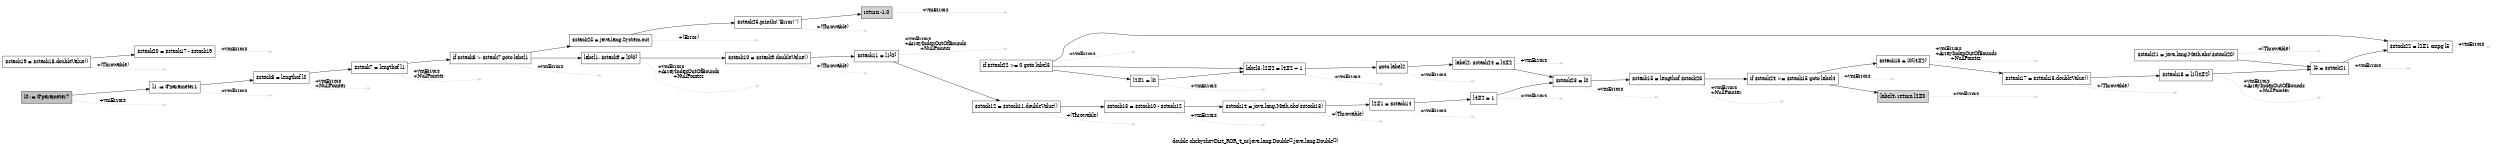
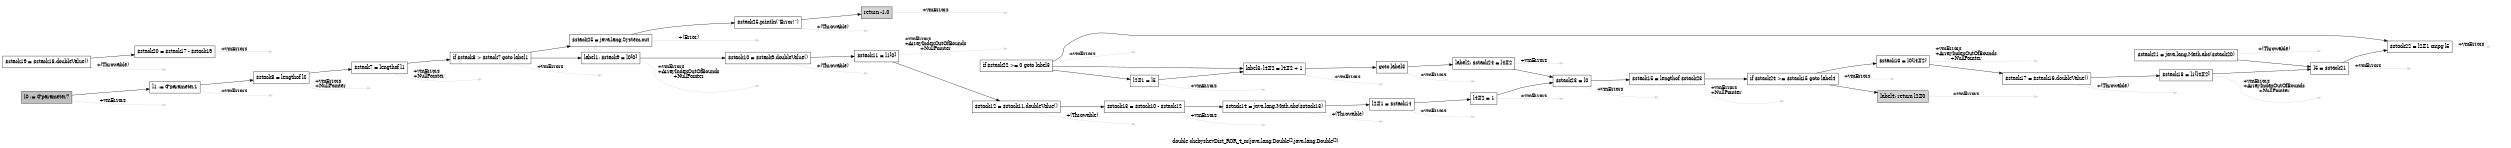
  digraph {
    label="double chebyshevDist_ROR_4_m(java.lang.Double[],java.lang.Double[])"
    rankdir=LR
    node [shape=box style=invis]
    edge [color=black]
    n1 [fillcolor=gray label="l0 := @parameter7" style=filled]
    n2 [label="l1 := @parameter1" style=""]
    n3 [label=Esc]
    n4 [label="$stack8 = lengthof l0" style=""]
    n5 [label=Esc]
    n6 [label="$stack7 = lengthof l1" style=""]
    n7 [label=Esc]
    n8 [label="if $stack8 > $stack7 goto label1" style=""]
    n9 [label=Esc]
    n10 [label="$stack25 = java.lang.System.out" style=""]
    n11 [label="label1: $stack9 = l0[0]" style=""]
    n12 [label=Esc]
    n13 [label="$stack25.println(\"Error!\")" style=""]
    n14 [label=Esc]
    n15 [label="$stack10 = $stack9.doubleValue()" style=""]
    n16 [label=Esc]
    n17 [fillcolor=lightgray label="return -1.0" style=filled]
    n18 [label=Esc]
    n19 [label="$stack11 = l1[0]" style=""]
    n20 [label=Esc]
    n21 [label=Esc]
    n22 [label="$stack12 = $stack11.doubleValue()" style=""]
    n23 [label=Esc]
    n24 [label="$stack13 = $stack10 - $stack12" style=""]
    n25 [label=Esc]
    n26 [label="$stack14 = java.lang.Math.abs($stack13)" style=""]
    n27 [label=Esc]
    n28 [label="l2#1 = $stack14" style=""]
    n29 [label=Esc]
    n30 [label="l4#2 = 1" style=""]
    n31 [label=Esc]
    n32 [label=Esc]
    n33 [label="$stack23 = l0" style=""]
    n34 [label="label2: $stack24 = l4#2" style=""]
    n35 [label=Esc]
    n36 [label="$stack15 = lengthof $stack23" style=""]
    n37 [label=Esc]
    n38 [label="if $stack24 >= $stack15 goto label4" style=""]
    n39 [label=Esc]
    n40 [label="$stack16 = l0[l4#2]" style=""]
    n41 [fillcolor=lightgray label="label4: return l2#0" style=filled]
    n42 [label=Esc]
    n43 [label="$stack17 = $stack16.doubleValue()" style=""]
    n44 [label=Esc]
    n45 [label=Esc]
    n46 [label="$stack18 = l1[l4#2]" style=""]
    n47 [label=Esc]
    n48 [label=Esc]
    n49 [label="l5 = $stack21" style=""]
    n50 [label="$stack19 = $stack18.doubleValue()" style=""]
    n51 [label="$stack20 = $stack17 - $stack19" style=""]
    n52 [label=Esc]
    n53 [label=Esc]
    n54 [label="$stack21 = java.lang.Math.abs($stack20)" style=""]
    n55 [label=Esc]
    n56 [label="$stack22 = l2#1 cmpg l5" style=""]
    n57 [label=Esc]
    n58 [label=Esc]
    n59 [label="if $stack22 >= 0 goto label3" style=""]
-   n60 [label="l2#1 = l0" style=""]
-   n61 [label="label3: l2#2 = l4#2 + 1" style=""]
+   n60 [label="l2#1 = l5" style=""]
+   n61 [label="label3: l4#2 = l4#2 + 1" style=""]
    n62 [label=Esc]
    n63 [label=Esc]
-   n64 [label="goto label2" style=""]
+   n64 [label="goto label3" style=""]
    n65 [label=Esc]
    n66 [label=Esc]
    n1 -> n2
    n1 -> n3 [color=lightgray label="\l+vmErrors"]
    n2 -> n4
    n2 -> n5 [color=lightgray label="\l+vmErrors"]
    n4 -> n6
    n4 -> n7 [color=lightgray label="\l+vmErrors\l+NullPointer"]
    n6 -> n8
    n6 -> n9 [color=lightgray label="\l+vmErrors\l+NullPointer"]
    n8 -> n10
    n8 -> n11
    n8 -> n12 [color=lightgray label="\l+vmErrors"]
    n10 -> n13
    n10 -> n14 [color=lightgray label="\l+(Error)"]
    n11 -> n15
    n11 -> n16 [color=lightgray label="\l+vmErrors\l+ArrayIndexOutOfBounds\l+NullPointer"]
    n13 -> n17
    n13 -> n18 [color=lightgray label="\l+(Throwable)"]
    n15 -> n19
    n15 -> n20 [color=lightgray label="\l+(Throwable)"]
    n17 -> n21 [color=lightgray label="\l+vmErrors"]
    n19 -> n22
    n19 -> n23 [color=lightgray label="\l+vmErrors\l+ArrayIndexOutOfBounds\l+NullPointer"]
    n22 -> n24
    n22 -> n25 [color=lightgray label="\l+(Throwable)"]
    n24 -> n26
    n24 -> n27 [color=lightgray label="\l+vmErrors"]
    n26 -> n28
    n26 -> n29 [color=lightgray label="\l+(Throwable)"]
    n28 -> n30
    n28 -> n31 [color=lightgray label="\l+vmErrors"]
    n30 -> n32 [color=lightgray label="\l+vmErrors"]
    n30 -> n33
    n33 -> n36
    n33 -> n37 [color=lightgray label="\l+vmErrors"]
    n34 -> n33
    n34 -> n35 [color=lightgray label="\l+vmErrors"]
    n36 -> n38
    n36 -> n39 [color=lightgray label="\l+vmErrors\l+NullPointer"]
    n38 -> n40
    n38 -> n41
    n38 -> n42 [color=lightgray label="\l+vmErrors"]
    n40 -> n43
    n40 -> n44 [color=lightgray label="\l+vmErrors\l+ArrayIndexOutOfBounds\l+NullPointer"]
    n41 -> n45 [color=lightgray label="\l+vmErrors"]
    n43 -> n46
    n43 -> n47 [color=lightgray label="\l+(Throwable)"]
    n46 -> n48 [color=lightgray label="\l+vmErrors\l+ArrayIndexOutOfBounds\l+NullPointer"]
    n46 -> n49
    n49 -> n56
    n49 -> n57 [color=lightgray label="\l+vmErrors"]
    n50 -> n51
    n50 -> n52 [color=lightgray label="\l+(Throwable)"]
    n51 -> n53 [color=lightgray label="\l+vmErrors"]
    n54 -> n49
    n54 -> n55 [color=lightgray label="\l+(Throwable)"]
    n56 -> n58 [color=lightgray label="\l+vmErrors"]
    n59 -> n56
    n59 -> n60
    n59 -> n61
    n59 -> n62 [color=lightgray label="\l+vmErrors"]
    n60 -> n61
    n60 -> n63 [color=lightgray label="\l+vmErrors"]
    n61 -> n64
    n61 -> n65 [color=lightgray label="\l+vmErrors"]
    n64 -> n34
    n64 -> n66 [color=lightgray label="\l+vmErrors"]
  }
